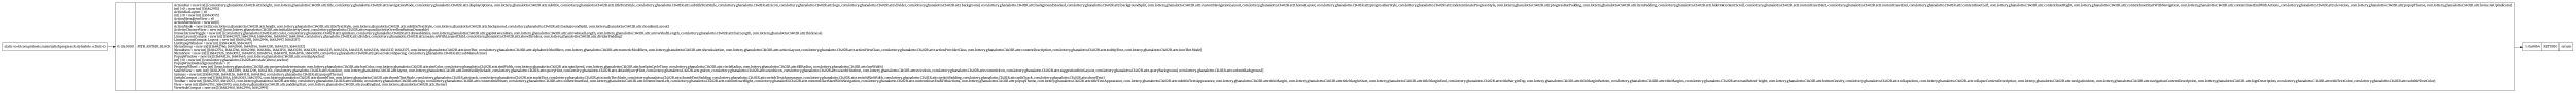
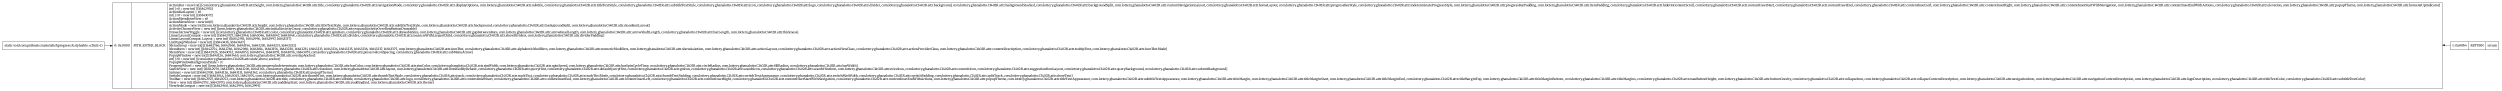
  digraph {
    rankdir=LR
    fontname=Merriweather
    node [shape=record fontname=Merriweather]
    edge [fontname=Merriweather]
    n1 [label="{0\:\ 0x0000|MTH_ENTER_BLOCK\l|ActionBar = new int[]\{com.lottery.ghanalotto.C1402R.attr.height, com.lottery.ghanalotto.C1402R.attr.title, com.lottery.ghanalotto.C1402R.attr.navigationMode, com.lottery.ghanalotto.C1402R.attr.displayOptions, com.lottery.ghanalotto.C1402R.attr.subtitle, com.lottery.ghanalotto.C1402R.attr.titleTextStyle, com.lottery.ghanalotto.C1402R.attr.subtitleTextStyle, com.lottery.ghanalotto.C1402R.attr.icon, com.lottery.ghanalotto.C1402R.attr.logo, com.lottery.ghanalotto.C1402R.attr.divider, com.lottery.ghanalotto.C1402R.attr.background, com.lottery.ghanalotto.C1402R.attr.backgroundStacked, com.lottery.ghanalotto.C1402R.attr.backgroundSplit, com.lottery.ghanalotto.C1402R.attr.customNavigationLayout, com.lottery.ghanalotto.C1402R.attr.homeLayout, com.lottery.ghanalotto.C1402R.attr.progressBarStyle, com.lottery.ghanalotto.C1402R.attr.indeterminateProgressStyle, com.lottery.ghanalotto.C1402R.attr.progressBarPadding, com.lottery.ghanalotto.C1402R.attr.itemPadding, com.lottery.ghanalotto.C1402R.attr.hideOnContentScroll, com.lottery.ghanalotto.C1402R.attr.contentInsetStart, com.lottery.ghanalotto.C1402R.attr.contentInsetEnd, com.lottery.ghanalotto.C1402R.attr.contentInsetLeft, com.lottery.ghanalotto.C1402R.attr.contentInsetRight, com.lottery.ghanalotto.C1402R.attr.contentInsetStartWithNavigation, com.lottery.ghanalotto.C1402R.attr.contentInsetEndWithActions, com.lottery.ghanalotto.C1402R.attr.elevation, com.lottery.ghanalotto.C1402R.attr.popupTheme, com.lottery.ghanalotto.C1402R.attr.homeAsUpIndicator\}\lint[] r0 = new int[]\{16842931\}\lActionBarLayout = r0\lint[] r0 = new int[]\{16843071\}\lActionMenuItemView = r0\lActionMenuView = new int[0]\lActionMode = new int[]\{com.lottery.ghanalotto.C1402R.attr.height, com.lottery.ghanalotto.C1402R.attr.titleTextStyle, com.lottery.ghanalotto.C1402R.attr.subtitleTextStyle, com.lottery.ghanalotto.C1402R.attr.background, com.lottery.ghanalotto.C1402R.attr.backgroundSplit, com.lottery.ghanalotto.C1402R.attr.closeItemLayout\}\lActivityChooserView = new int[]\{com.lottery.ghanalotto.C1402R.attr.initialActivityCount, com.lottery.ghanalotto.C1402R.attr.expandActivityOverflowButtonDrawable\}\lDrawerArrowToggle = new int[]\{com.lottery.ghanalotto.C1402R.attr.color, com.lottery.ghanalotto.C1402R.attr.spinBars, com.lottery.ghanalotto.C1402R.attr.drawableSize, com.lottery.ghanalotto.C1402R.attr.gapBetweenBars, com.lottery.ghanalotto.C1402R.attr.arrowHeadLength, com.lottery.ghanalotto.C1402R.attr.arrowShaftLength, com.lottery.ghanalotto.C1402R.attr.barLength, com.lottery.ghanalotto.C1402R.attr.thickness\}\lLinearLayoutCompat = new int[]\{16842927, 16842948, 16843046, 16843047, 16843048, com.lottery.ghanalotto.C1402R.attr.divider, com.lottery.ghanalotto.C1402R.attr.measureWithLargestChild, com.lottery.ghanalotto.C1402R.attr.showDividers, com.lottery.ghanalotto.C1402R.attr.dividerPadding\}\lLinearLayoutCompat_Layout = new int[]\{16842931, 16842996, 16842997, 16843137\}\lListPopupWindow = new int[]\{16843436, 16843437\}\lMenuGroup = new int[]\{16842766, 16842960, 16843156, 16843230, 16843231, 16843232\}\lMenuItem = new int[]\{16842754, 16842766, 16842960, 16843014, 16843156, 16843230, 16843231, 16843233, 16843234, 16843235, 16843236, 16843237, 16843375, com.lottery.ghanalotto.C1402R.attr.iconTint, com.lottery.ghanalotto.C1402R.attr.alphabeticModifiers, com.lottery.ghanalotto.C1402R.attr.numericModifiers, com.lottery.ghanalotto.C1402R.attr.showAsAction, com.lottery.ghanalotto.C1402R.attr.actionLayout, com.lottery.ghanalotto.C1402R.attr.actionViewClass, com.lottery.ghanalotto.C1402R.attr.actionProviderClass, com.lottery.ghanalotto.C1402R.attr.contentDescription, com.lottery.ghanalotto.C1402R.attr.tooltipText, com.lottery.ghanalotto.C1402R.attr.iconTintMode\}\lMenuView = new int[]\{16842926, 16843052, 16843053, 16843054, 16843055, 16843056, 16843057, com.lottery.ghanalotto.C1402R.attr.preserveIconSpacing, com.lottery.ghanalotto.C1402R.attr.subMenuArrow\}\lPopupWindow = new int[]\{16843126, 16843465, com.lottery.ghanalotto.C1402R.attr.overlapAnchor\}\lint[] r0 = new int[]\{com.lottery.ghanalotto.C1402R.attr.state_above_anchor\}\lPopupWindowBackgroundState = r0\lProgressWheel = new int[]\{com.lottery.ghanalotto.C1402R.attr.progressIndeterminate, com.lottery.ghanalotto.C1402R.attr.barColor, com.lottery.ghanalotto.C1402R.attr.rimColor, com.lottery.ghanalotto.C1402R.attr.rimWidth, com.lottery.ghanalotto.C1402R.attr.spinSpeed, com.lottery.ghanalotto.C1402R.attr.barSpinCycleTime, com.lottery.ghanalotto.C1402R.attr.circleRadius, com.lottery.ghanalotto.C1402R.attr.fillRadius, com.lottery.ghanalotto.C1402R.attr.barWidth\}\lSearchView = new int[]\{16842970, 16843039, 16843296, 16843364, com.lottery.ghanalotto.C1402R.attr.closeIcon, com.lottery.ghanalotto.C1402R.attr.layout, com.lottery.ghanalotto.C1402R.attr.iconifiedByDefault, com.lottery.ghanalotto.C1402R.attr.queryHint, com.lottery.ghanalotto.C1402R.attr.defaultQueryHint, com.lottery.ghanalotto.C1402R.attr.goIcon, com.lottery.ghanalotto.C1402R.attr.searchIcon, com.lottery.ghanalotto.C1402R.attr.searchHintIcon, com.lottery.ghanalotto.C1402R.attr.voiceIcon, com.lottery.ghanalotto.C1402R.attr.commitIcon, com.lottery.ghanalotto.C1402R.attr.suggestionRowLayout, com.lottery.ghanalotto.C1402R.attr.queryBackground, com.lottery.ghanalotto.C1402R.attr.submitBackground\}\lSpinner = new int[]\{16842930, 16843126, 16843131, 16843362, com.lottery.ghanalotto.C1402R.attr.popupTheme\}\lSwitchCompat = new int[]\{16843044, 16843045, 16843074, com.lottery.ghanalotto.C1402R.attr.thumbTint, com.lottery.ghanalotto.C1402R.attr.thumbTintMode, com.lottery.ghanalotto.C1402R.attr.track, com.lottery.ghanalotto.C1402R.attr.trackTint, com.lottery.ghanalotto.C1402R.attr.trackTintMode, com.lottery.ghanalotto.C1402R.attr.thumbTextPadding, com.lottery.ghanalotto.C1402R.attr.switchTextAppearance, com.lottery.ghanalotto.C1402R.attr.switchMinWidth, com.lottery.ghanalotto.C1402R.attr.switchPadding, com.lottery.ghanalotto.C1402R.attr.splitTrack, com.lottery.ghanalotto.C1402R.attr.showText\}\lToolbar = new int[]\{16842927, 16843072, com.lottery.ghanalotto.C1402R.attr.title, com.lottery.ghanalotto.C1402R.attr.subtitle, com.lottery.ghanalotto.C1402R.attr.logo, com.lottery.ghanalotto.C1402R.attr.contentInsetStart, com.lottery.ghanalotto.C1402R.attr.contentInsetEnd, com.lottery.ghanalotto.C1402R.attr.contentInsetLeft, com.lottery.ghanalotto.C1402R.attr.contentInsetRight, com.lottery.ghanalotto.C1402R.attr.contentInsetStartWithNavigation, com.lottery.ghanalotto.C1402R.attr.contentInsetEndWithActions, com.lottery.ghanalotto.C1402R.attr.popupTheme, com.lottery.ghanalotto.C1402R.attr.titleTextAppearance, com.lottery.ghanalotto.C1402R.attr.subtitleTextAppearance, com.lottery.ghanalotto.C1402R.attr.titleMargin, com.lottery.ghanalotto.C1402R.attr.titleMarginStart, com.lottery.ghanalotto.C1402R.attr.titleMarginEnd, com.lottery.ghanalotto.C1402R.attr.titleMarginTop, com.lottery.ghanalotto.C1402R.attr.titleMarginBottom, com.lottery.ghanalotto.C1402R.attr.titleMargins, com.lottery.ghanalotto.C1402R.attr.maxButtonHeight, com.lottery.ghanalotto.C1402R.attr.buttonGravity, com.lottery.ghanalotto.C1402R.attr.collapseIcon, com.lottery.ghanalotto.C1402R.attr.collapseContentDescription, com.lottery.ghanalotto.C1402R.attr.navigationIcon, com.lottery.ghanalotto.C1402R.attr.navigationContentDescription, com.lottery.ghanalotto.C1402R.attr.logoDescription, com.lottery.ghanalotto.C1402R.attr.titleTextColor, com.lottery.ghanalotto.C1402R.attr.subtitleTextColor\}\lView = new int[]\{16842752, 16842970, com.lottery.ghanalotto.C1402R.attr.paddingStart, com.lottery.ghanalotto.C1402R.attr.paddingEnd, com.lottery.ghanalotto.C1402R.attr.theme\}\lViewStubCompat = new int[]\{16842960, 16842994, 16842995\}\l}"]
    n2 [label="{1\:\ 0x00b4|RETURN\l|return\l}"]
    n3 [label="{static void com.pnikosis.materialishprogress.R.styleable.\<clinit\>() }"]
-   n1 -> n2
+   n2 -> n1
    n3 -> n1
  }
